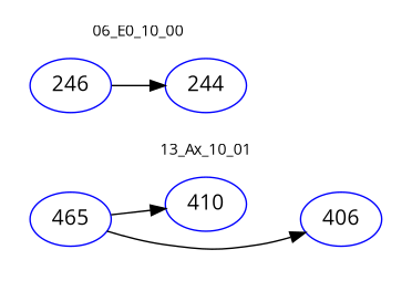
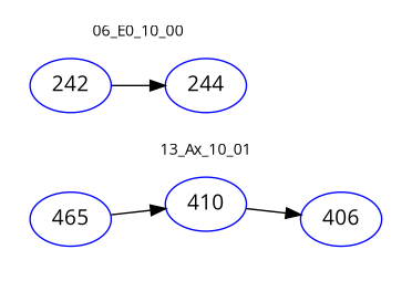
  digraph {
    fontname="Open Sans"
    rankdir=LR
    node [color=blue fontname="Open Sans"]
    edge [color=black fontname="Open Sans"]
    n1 [label=465]
    n2 [label=406]
    n3 [label=410]
-   n4 [label=246]
+   n4 [label=242]
    n5 [label=244]
    subgraph cluster_1 {
      color=white
      fontsize=10
      label="13_Ax_10_01"
      n1
      n2
      n3
    }
    subgraph cluster_2 {
      color=white
      fontsize=10
      label="06_E0_10_00"
      n4
      n5
    }
-   n1 -> n2
+   n3 -> n2
    n1 -> n3
    n4 -> n5
  }
